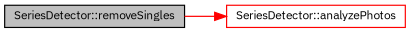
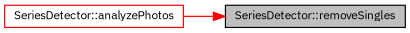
  digraph {
    rankdir=RL
    fontname="IBM Plex Sans"
    node [fontname="IBM Plex Sans" fontsize=10 shape=record style=filled]
    n1 [color=black fillcolor=grey75 fontcolor=black height=0.2 label="SeriesDetector::removeSingles" width=0.4]
    n2 [color=red fillcolor=white height=0.2 label="SeriesDetector::analyzePhotos" width=0.4]
-   n2 -> n1 [color=red dir=back fontname="IBM Plex Sans" fontsize=10 labelfontname=Helvetica labelfontsize=10 style=solid]
+   n1 -> n2 [color=red dir=back fontname="IBM Plex Sans" fontsize=10 labelfontname=Helvetica labelfontsize=10 style=solid]
  }
